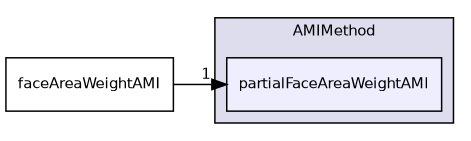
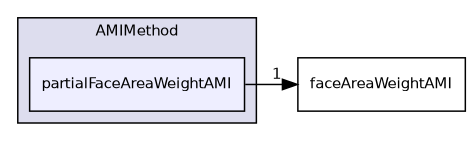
  digraph {
    compound=true
    rankdir=LR
    node [fontname=Helvetica fontsize=10 shape=box]
    n1 [fillcolor="#eeeeff" label=partialFaceAreaWeightAMI pencolor=black style=filled]
    n2 [label=faceAreaWeightAMI]
    subgraph cluster_1 {
      bgcolor="#ddddee"
      fontname=Helvetica
      fontsize=10
      label=AMIMethod
      pencolor=black
      n1
    }
-   n2 -> n1 [headlabel=1 labeldistance=1.5 labelfontname=Helvetica labelfontsize=10]
+   n1 -> n2 [headlabel=1 labeldistance=1.5 labelfontname=Helvetica labelfontsize=10]
  }
